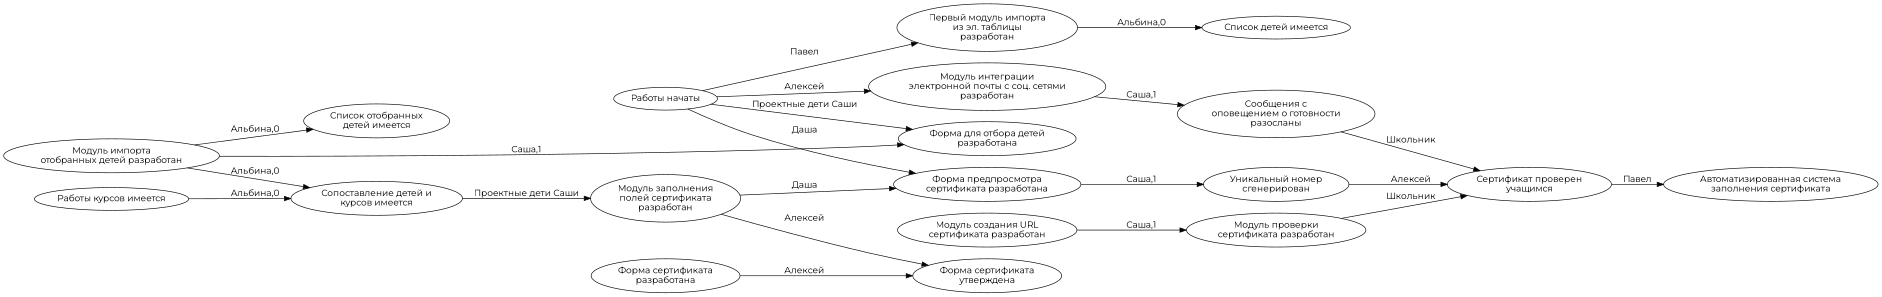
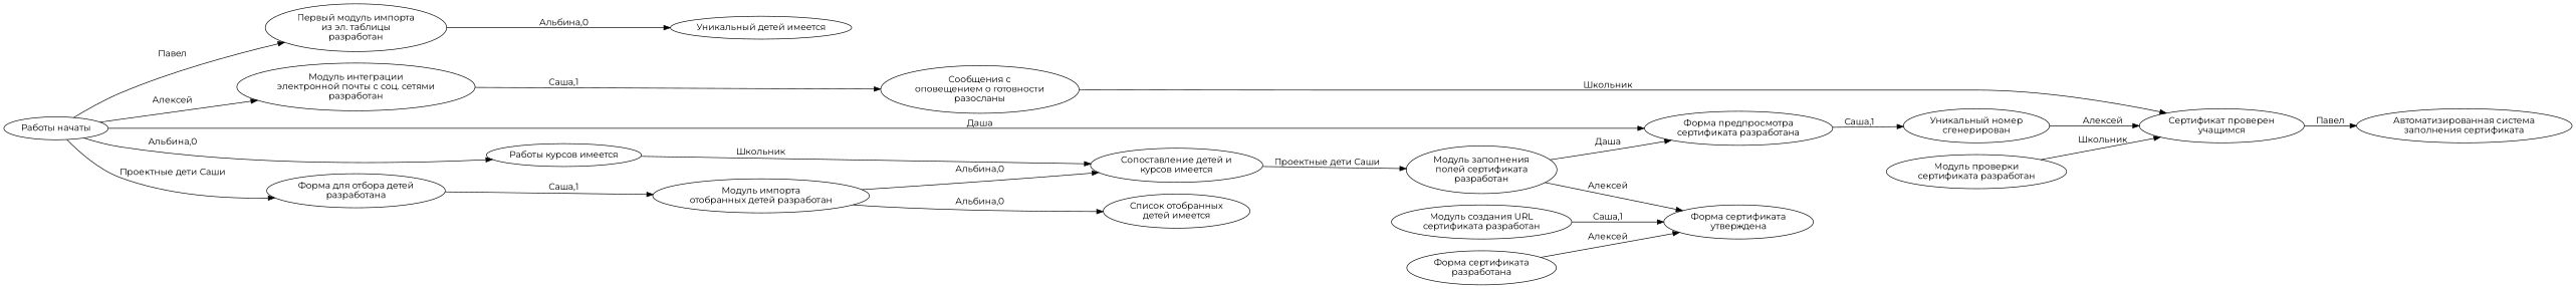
  digraph {
    fontname=Montserrat
    rankdir=LR
    node [fontname=Montserrat]
    edge [fontname=Montserrat]
    "Работы начаты"
    "Первый модуль импорта\nиз эл. таблицы\nразработан"
    "Форма для отбора детей\nразработана"
    n4 [label="Работы курсов имеется"]
    "Форма предпросмотра\nсертификата разработана"
    "Модуль интеграции\nэлектронной почты с соц. сетями\nразработан"
-   "Список детей имеется"
+   "Список детей имеется" [label="Уникальный детей имеется"]
    "Модуль импорта\nотобранных детей разработан"
    "Сопоставление детей и\nкурсов имеется"
    "Форма сертификата\nразработана"
    "Форма сертификата\nутверждена"
    "Уникальный номер\nсгенерирован"
    "Сообщения с\nоповещением о готовности\nразосланы"
    "Модуль заполнения\nполей сертификата\nразработан"
    "Список отобранных\nдетей имеется"
    "Сертификат проверен\nучащимся"
    "Модуль создания URL\nсертификата разработан"
    "Модуль проверки\nсертификата разработан"
    "Автоматизированная система\nзаполнения сертификата"
    "Работы начаты" -> "Первый модуль импорта\nиз эл. таблицы\nразработан" [label="Павел"]
    "Работы начаты" -> "Форма для отбора детей\nразработана" [label="Проектные дети Саши"]
+   "Работы начаты" -> n4 [label="Альбина,0"]
    "Работы начаты" -> "Форма предпросмотра\nсертификата разработана" [label="Даша"]
    "Работы начаты" -> "Модуль интеграции\nэлектронной почты с соц. сетями\nразработан" [label="Алексей"]
    "Первый модуль импорта\nиз эл. таблицы\nразработан" -> "Список детей имеется" [label="Альбина,0"]
-   "Модуль импорта\nотобранных детей разработан" -> "Форма для отбора детей\nразработана" [label="Саша,1"]
-   n4 -> "Сопоставление детей и\nкурсов имеется" [label="Альбина,0"]
+   "Форма для отбора детей\nразработана" -> "Модуль импорта\nотобранных детей разработан" [label="Саша,1"]
+   n4 -> "Сопоставление детей и\nкурсов имеется" [label="Школьник"]
    "Форма предпросмотра\nсертификата разработана" -> "Уникальный номер\nсгенерирован" [label="Саша,1"]
    "Модуль интеграции\nэлектронной почты с соц. сетями\nразработан" -> "Сообщения с\nоповещением о готовности\nразосланы" [label="Саша,1"]
    "Модуль импорта\nотобранных детей разработан" -> "Сопоставление детей и\nкурсов имеется" [label="Альбина,0"]
    "Модуль импорта\nотобранных детей разработан" -> "Список отобранных\nдетей имеется" [label="Альбина,0"]
    "Сопоставление детей и\nкурсов имеется" -> "Модуль заполнения\nполей сертификата\nразработан" [label="Проектные дети Саши"]
    "Форма сертификата\nразработана" -> "Форма сертификата\nутверждена" [label="Алексей"]
    "Уникальный номер\nсгенерирован" -> "Сертификат проверен\nучащимся" [label="Алексей"]
    "Сообщения с\nоповещением о готовности\nразосланы" -> "Сертификат проверен\nучащимся" [label="Школьник"]
    "Модуль заполнения\nполей сертификата\nразработан" -> "Форма предпросмотра\nсертификата разработана" [label="Даша"]
    "Модуль заполнения\nполей сертификата\nразработан" -> "Форма сертификата\nутверждена" [label="Алексей"]
    "Сертификат проверен\nучащимся" -> "Автоматизированная система\nзаполнения сертификата" [label="Павел"]
-   "Модуль создания URL\nсертификата разработан" -> "Модуль проверки\nсертификата разработан" [label="Саша,1"]
+   "Модуль создания URL\nсертификата разработан" -> "Форма сертификата\nутверждена" [label="Саша,1"]
    "Модуль проверки\nсертификата разработан" -> "Сертификат проверен\nучащимся" [label="Школьник"]
  }
